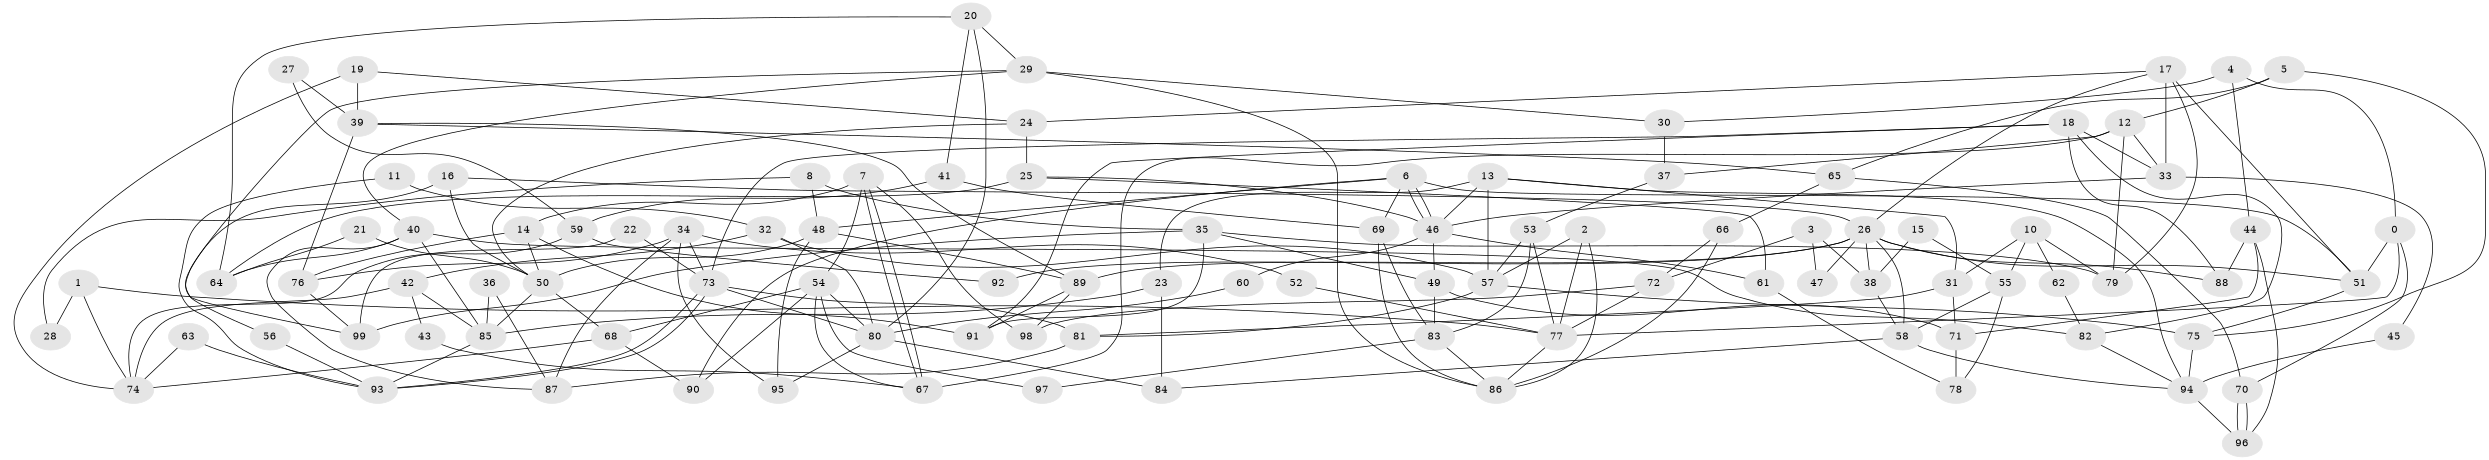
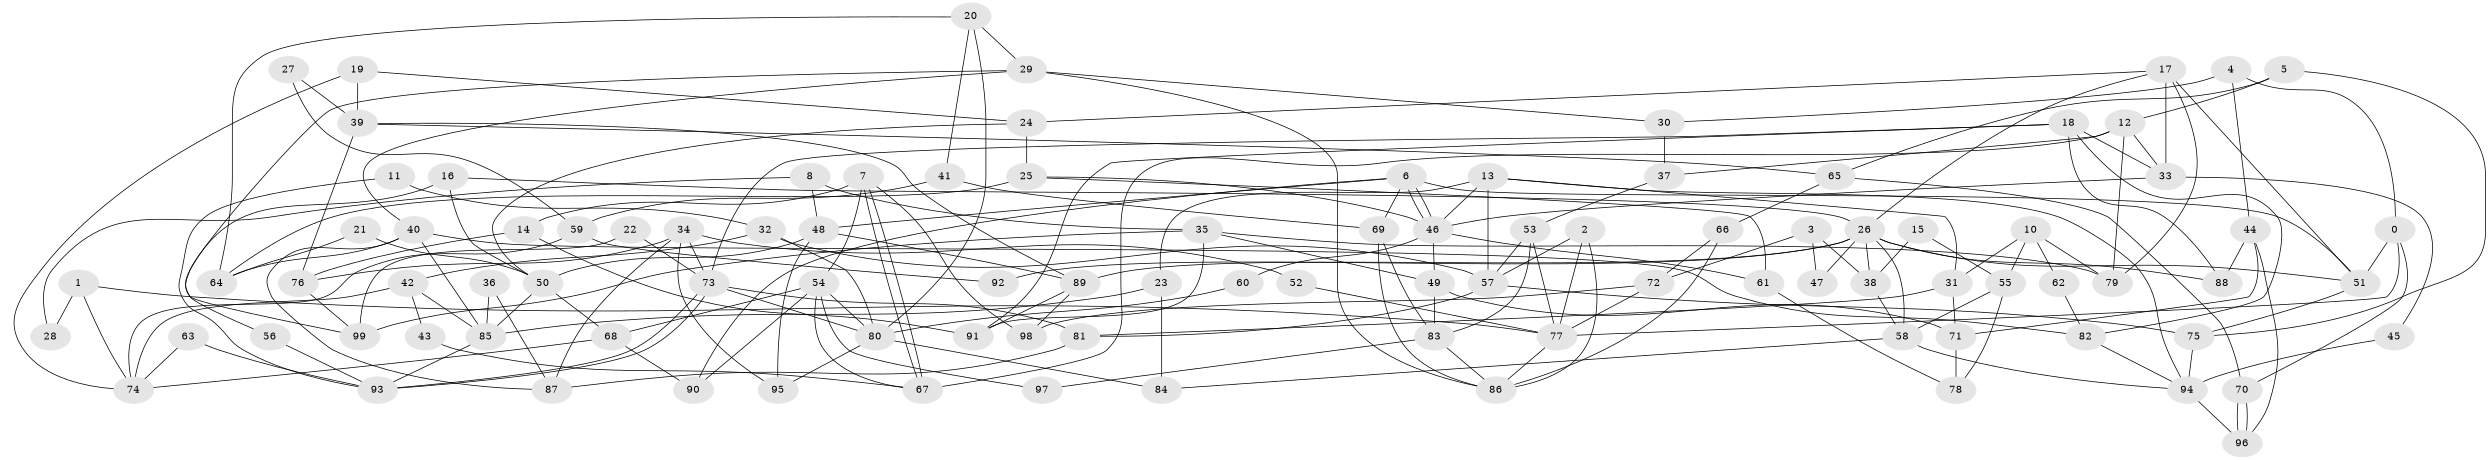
  graph {
    node [color=gray90 style=filled]
    1
    28
    74
    77
    86
    2
    57
    75
    81
    3
    38
    47
    72
    58
    98
    n16 [label=0]
    4
    30
    44
    51
    70
    37
    88
    71
    96
    5
    12
    65
    67
    79
    33
    66
    94
    6
    46
    48
    69
    90
    61
    49
    60
    50
    89
    95
    83
    7
    14
    54
    76
    91
    80
    68
    97
    8
    35
    99
    10
    31
    55
    62
    78
    82
    11
    32
    93
    42
    45
    53
    13
    23
    84
    85
    15
    16
    26
    56
    92
    17
    24
    25
    18
    73
    19
    39
    20
    29
    41
    64
    40
    59
    21
    22
    27
    87
    43
    34
    52
    36
    63
    1 -- 28
    1 -- 74
    1 -- 77
    77 -- 86
    2 -- 77
    2 -- 86
    2 -- 57
    57 -- 75
    57 -- 81
    75 -- 94
    81 -- 87
    3 -- 38
    3 -- 47
    3 -- 72
    38 -- 58
    72 -- 77
    72 -- 98
    58 -- 94
    58 -- 84
    n16 -- 77
    n16 -- 51
    n16 -- 70
    4 -- n16
    4 -- 30
    4 -- 44
    30 -- 37
    44 -- 88
    44 -- 71
    44 -- 96
    51 -- 75
    70 -- 96
    70 -- 96
    37 -- 53
    71 -- 78
    5 -- 75
    5 -- 12
    5 -- 65
    12 -- 37
    12 -- 67
    12 -- 79
    12 -- 33
    65 -- 70
    65 -- 66
    33 -- 46
    33 -- 45
    66 -- 86
    66 -- 72
    94 -- 96
    6 -- 51
    6 -- 46
    6 -- 46
    6 -- 48
    6 -- 69
    6 -- 90
    46 -- 61
    46 -- 49
    46 -- 60
    48 -- 50
    48 -- 89
    48 -- 95
    69 -- 86
    69 -- 83
    61 -- 78
    49 -- 71
    49 -- 83
    60 -- 80
    50 -- 68
    50 -- 85
    89 -- 98
    89 -- 91
    83 -- 86
    83 -- 97
    7 -- 98
    7 -- 67
    7 -- 67
    7 -- 14
    7 -- 54
-   14 -- 50
    14 -- 76
    14 -- 91
    54 -- 67
    54 -- 90
    54 -- 80
    54 -- 68
    54 -- 97
    76 -- 99
    80 -- 95
    80 -- 84
    68 -- 74
    68 -- 90
    8 -- 28
    8 -- 48
    8 -- 35
    35 -- 79
    35 -- 49
    35 -- 91
    35 -- 99
    10 -- 79
    10 -- 31
    10 -- 55
    10 -- 62
    31 -- 81
    31 -- 71
    55 -- 58
    55 -- 78
    62 -- 82
    82 -- 94
    11 -- 32
    11 -- 93
    32 -- 57
    32 -- 80
    32 -- 42
    42 -- 74
    42 -- 85
    42 -- 43
    45 -- 94
    53 -- 77
    53 -- 57
    53 -- 83
    13 -- 57
    13 -- 94
    13 -- 46
    13 -- 31
    13 -- 23
    23 -- 84
    23 -- 85
    85 -- 93
    15 -- 38
    15 -- 55
    16 -- 50
    16 -- 26
    16 -- 56
    26 -- 38
    26 -- 47
    26 -- 58
    26 -- 51
    26 -- 88
    26 -- 89
    26 -- 92
    56 -- 93
    17 -- 51
    17 -- 79
    17 -- 33
    17 -- 26
    17 -- 24
    24 -- 50
    24 -- 25
    25 -- 46
    25 -- 61
    25 -- 64
    18 -- 88
    18 -- 33
    18 -- 91
    18 -- 82
    18 -- 73
    73 -- 81
    73 -- 80
    73 -- 93
    73 -- 93
    19 -- 74
    19 -- 24
    19 -- 39
    39 -- 65
    39 -- 89
    39 -- 76
    20 -- 80
    20 -- 29
    20 -- 41
    20 -- 64
    29 -- 86
    29 -- 30
    29 -- 99
    29 -- 40
    41 -- 69
    41 -- 59
    40 -- 82
    40 -- 85
    40 -- 64
    40 -- 87
    59 -- 74
    59 -- 92
    21 -- 50
    21 -- 64
    22 -- 99
    22 -- 73
    27 -- 39
    27 -- 59
    43 -- 67
    34 -- 95
    34 -- 76
    34 -- 73
    34 -- 87
    34 -- 52
    52 -- 77
    36 -- 85
    36 -- 87
    63 -- 74
    63 -- 93
  }
